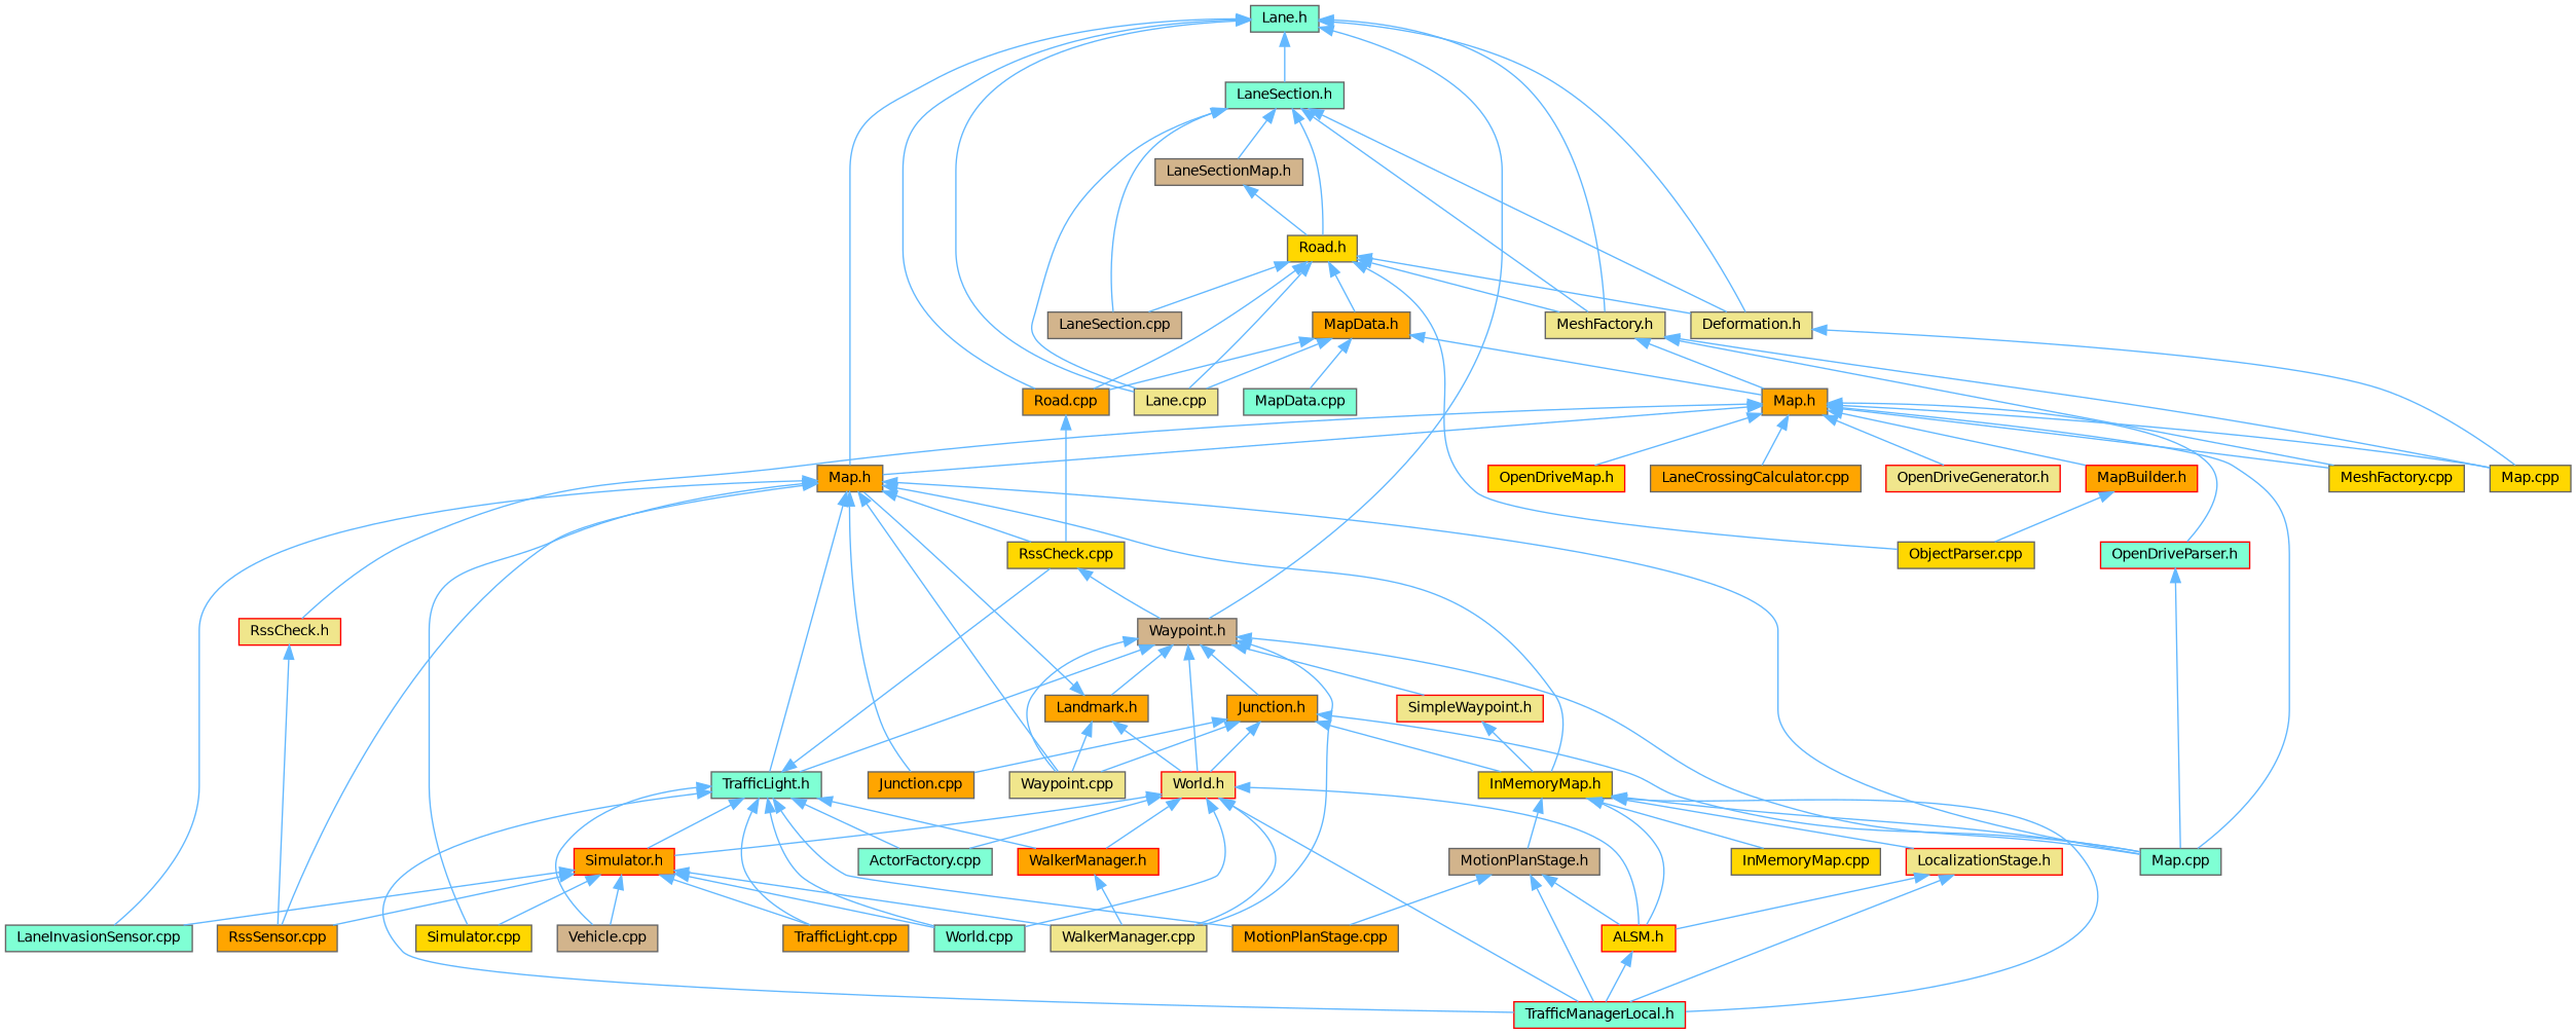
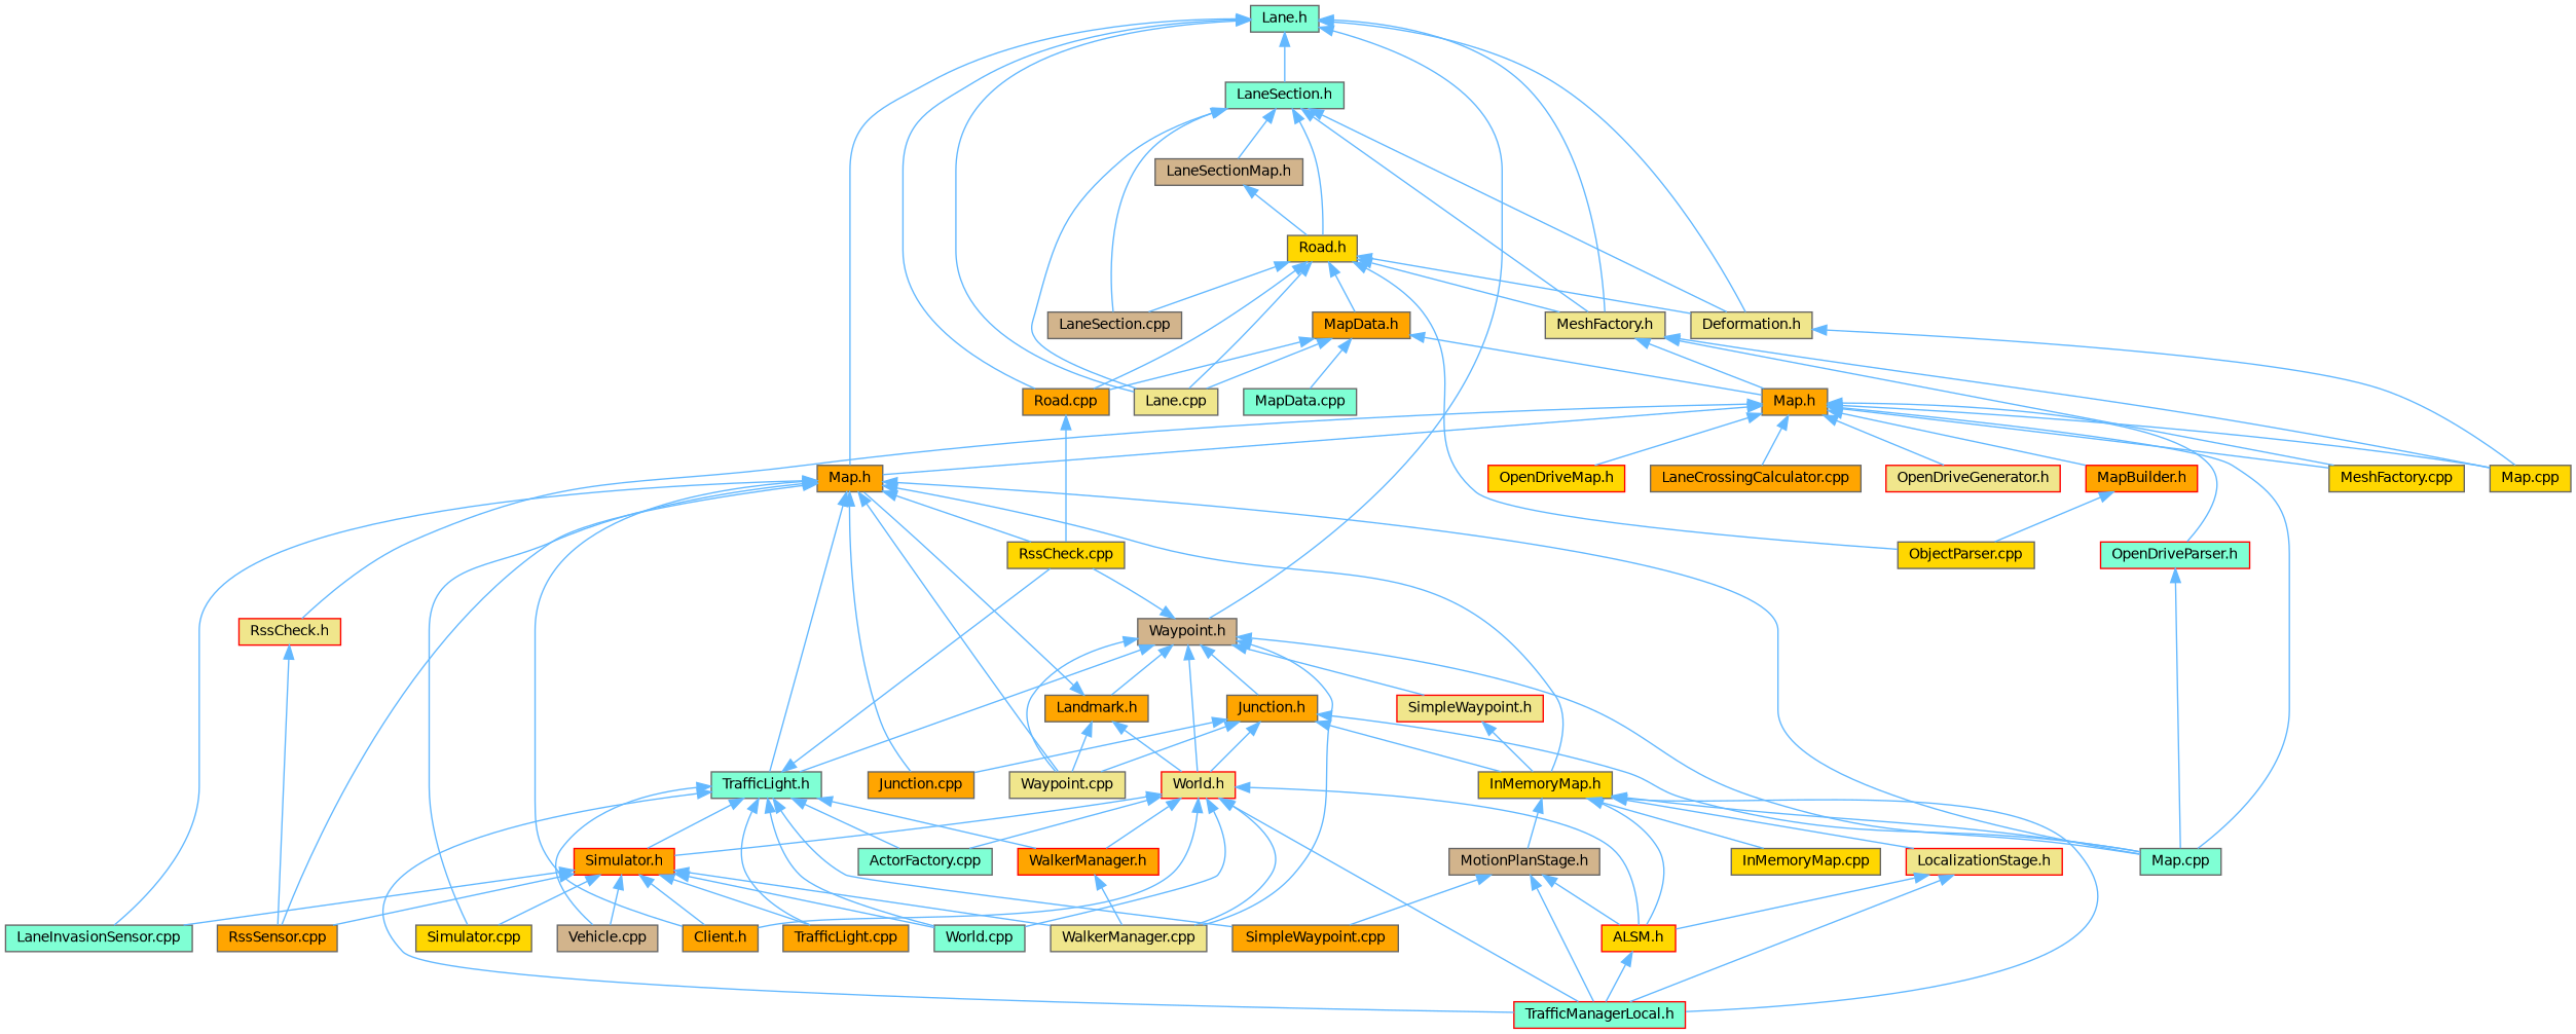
  digraph {
    node [color=grey40 fillcolor=orange fontname=Helvetica fontsize=10 shape=box style=filled]
    edge [color=steelblue1 dir=back fontname=Helvetica fontsize=10 labelfontname=Helvetica labelfontsize=10 style=solid]
    n1 [color=gray40 fillcolor=aquamarine fontcolor=black height=0.2 label="Lane.h" width=0.4]
    n2 [fillcolor=khaki height=0.2 label="Deformation.h" width=0.4]
    n3 [fillcolor=khaki height=0.2 label="Lane.cpp" width=0.4]
    n4 [fillcolor=aquamarine height=0.2 label="LaneSection.h" width=0.4]
    n5 [height=0.2 label="Map.h" width=0.4]
    n6 [height=0.2 label="Road.cpp" width=0.4]
    n7 [fillcolor=khaki height=0.2 label="MeshFactory.h" width=0.4]
    n8 [fillcolor=tan height=0.2 label="Waypoint.h" width=0.4]
    n9 [fillcolor=gold height=0.2 label="Map.cpp" width=0.4]
    n10 [fillcolor=tan height=0.2 label="LaneSection.cpp" width=0.4]
    n11 [fillcolor=tan height=0.2 label="LaneSectionMap.h" width=0.4]
    n12 [fillcolor=gold height=0.2 label="Road.h" width=0.4]
    n13 [fillcolor=aquamarine height=0.2 label="Map.cpp" width=0.4]
+   n14 [height=0.2 label="Client.h" width=0.4]
    n15 [fillcolor=gold height=0.2 label="InMemoryMap.h" width=0.4]
    n16 [height=0.2 label="Junction.cpp" width=0.4]
    n17 [fillcolor=aquamarine height=0.2 label="LaneInvasionSensor.cpp" width=0.4]
    n18 [fillcolor=gold height=0.2 label="RssCheck.cpp" width=0.4]
    n19 [height=0.2 label="RssSensor.cpp" width=0.4]
    n20 [fillcolor=gold height=0.2 label="Simulator.cpp" width=0.4]
    n21 [fillcolor=aquamarine height=0.2 label="TrafficLight.h" width=0.4]
    n22 [fillcolor=khaki height=0.2 label="Waypoint.cpp" width=0.4]
    n23 [fillcolor=aquamarine height=0.2 label="MapData.cpp" width=0.4]
    n24 [fillcolor=gold height=0.2 label="MeshFactory.cpp" width=0.4]
    n25 [height=0.2 label="Map.h" width=0.4]
    n26 [fillcolor=khaki height=0.2 label="WalkerManager.cpp" width=0.4]
    n27 [height=0.2 label="Junction.h" width=0.4]
    n28 [color=red fillcolor=khaki height=0.2 label="World.h" width=0.4]
    n29 [height=0.2 label="Landmark.h" width=0.4]
    n30 [color=red fillcolor=khaki height=0.2 label="SimpleWaypoint.h" width=0.4]
    n31 [height=0.2 label="MapData.h" width=0.4]
    n32 [fillcolor=gold height=0.2 label="ObjectParser.cpp" width=0.4]
    n33 [height=0.2 label="LaneCrossingCalculator.cpp" width=0.4]
    n34 [color=red height=0.2 label="MapBuilder.h" width=0.4]
    n35 [color=red fillcolor=khaki height=0.2 label="OpenDriveGenerator.h" width=0.4]
    n36 [color=red fillcolor=gold height=0.2 label="OpenDriveMap.h" width=0.4]
    n37 [color=red fillcolor=aquamarine height=0.2 label="OpenDriveParser.h" width=0.4]
    n38 [color=red fillcolor=khaki height=0.2 label="RssCheck.h" width=0.4]
    n39 [color=red fillcolor=gold height=0.2 label="ALSM.h" width=0.4]
    n40 [color=red fillcolor=aquamarine height=0.2 label="TrafficManagerLocal.h" width=0.4]
    n41 [fillcolor=gold height=0.2 label="InMemoryMap.cpp" width=0.4]
    n42 [color=red fillcolor=khaki height=0.2 label="LocalizationStage.h" width=0.4]
    n43 [fillcolor=tan height=0.2 label="MotionPlanStage.h" width=0.4]
-   n44 [height=0.2 label="MotionPlanStage.cpp" width=0.4]
+   n44 [height=0.2 label="SimpleWaypoint.cpp" width=0.4]
    n45 [fillcolor=aquamarine height=0.2 label="ActorFactory.cpp" width=0.4]
    n46 [color=red height=0.2 label="Simulator.h" width=0.4]
    n47 [height=0.2 label="TrafficLight.cpp" width=0.4]
    n48 [fillcolor=tan height=0.2 label="Vehicle.cpp" width=0.4]
    n49 [fillcolor=aquamarine height=0.2 label="World.cpp" width=0.4]
    n50 [color=red height=0.2 label="WalkerManager.h" width=0.4]
    n1 -> n2
    n1 -> n3
    n1 -> n4
    n1 -> n5
    n1 -> n6
    n1 -> n7
    n1 -> n8
    n2 -> n9
    n4 -> n2
    n4 -> n3
    n4 -> n7
    n4 -> n10
    n4 -> n11
    n4 -> n12
    n5 -> n13
+   n5 -> n14
    n5 -> n15
    n5 -> n16
    n5 -> n17
    n5 -> n18
    n5 -> n19
    n5 -> n20
    n5 -> n21
    n5 -> n22
    n6 -> n18
    n7 -> n9
    n7 -> n24
    n7 -> n25
    n8 -> n13
-   n18 -> n8
+   n8 -> n18
    n8 -> n21
    n8 -> n22
    n8 -> n26
    n8 -> n27
    n8 -> n28
    n8 -> n29
    n8 -> n30
    n11 -> n12
    n12 -> n2
    n12 -> n3
    n12 -> n6
    n12 -> n7
    n12 -> n10
    n12 -> n31
    n12 -> n32
    n15 -> n13
    n15 -> n39
    n15 -> n40
    n15 -> n41
    n15 -> n42
    n15 -> n43
    n21 -> n18
    n21 -> n40
    n21 -> n44
    n21 -> n45
    n21 -> n46
    n21 -> n47
    n21 -> n48
    n21 -> n49
    n21 -> n50
    n25 -> n5
    n25 -> n9
    n25 -> n13
    n25 -> n24
    n25 -> n33
    n25 -> n34
    n25 -> n35
    n25 -> n36
    n25 -> n37
    n25 -> n38
    n27 -> n13
    n27 -> n15
    n27 -> n16
    n27 -> n22
    n27 -> n28
+   n28 -> n14
    n28 -> n26
    n28 -> n39
    n28 -> n40
    n28 -> n45
    n28 -> n46
    n28 -> n49
    n28 -> n50
    n29 -> n5
    n29 -> n22
    n29 -> n28
    n30 -> n15
    n31 -> n3
    n31 -> n6
    n31 -> n23
    n31 -> n25
    n34 -> n32
    n37 -> n13
    n38 -> n19
    n39 -> n40
    n42 -> n39
    n42 -> n40
    n43 -> n39
    n43 -> n40
    n43 -> n44
+   n46 -> n14
    n46 -> n17
    n46 -> n19
    n46 -> n20
    n46 -> n26
    n46 -> n47
    n46 -> n48
    n46 -> n49
    n50 -> n26
  }
